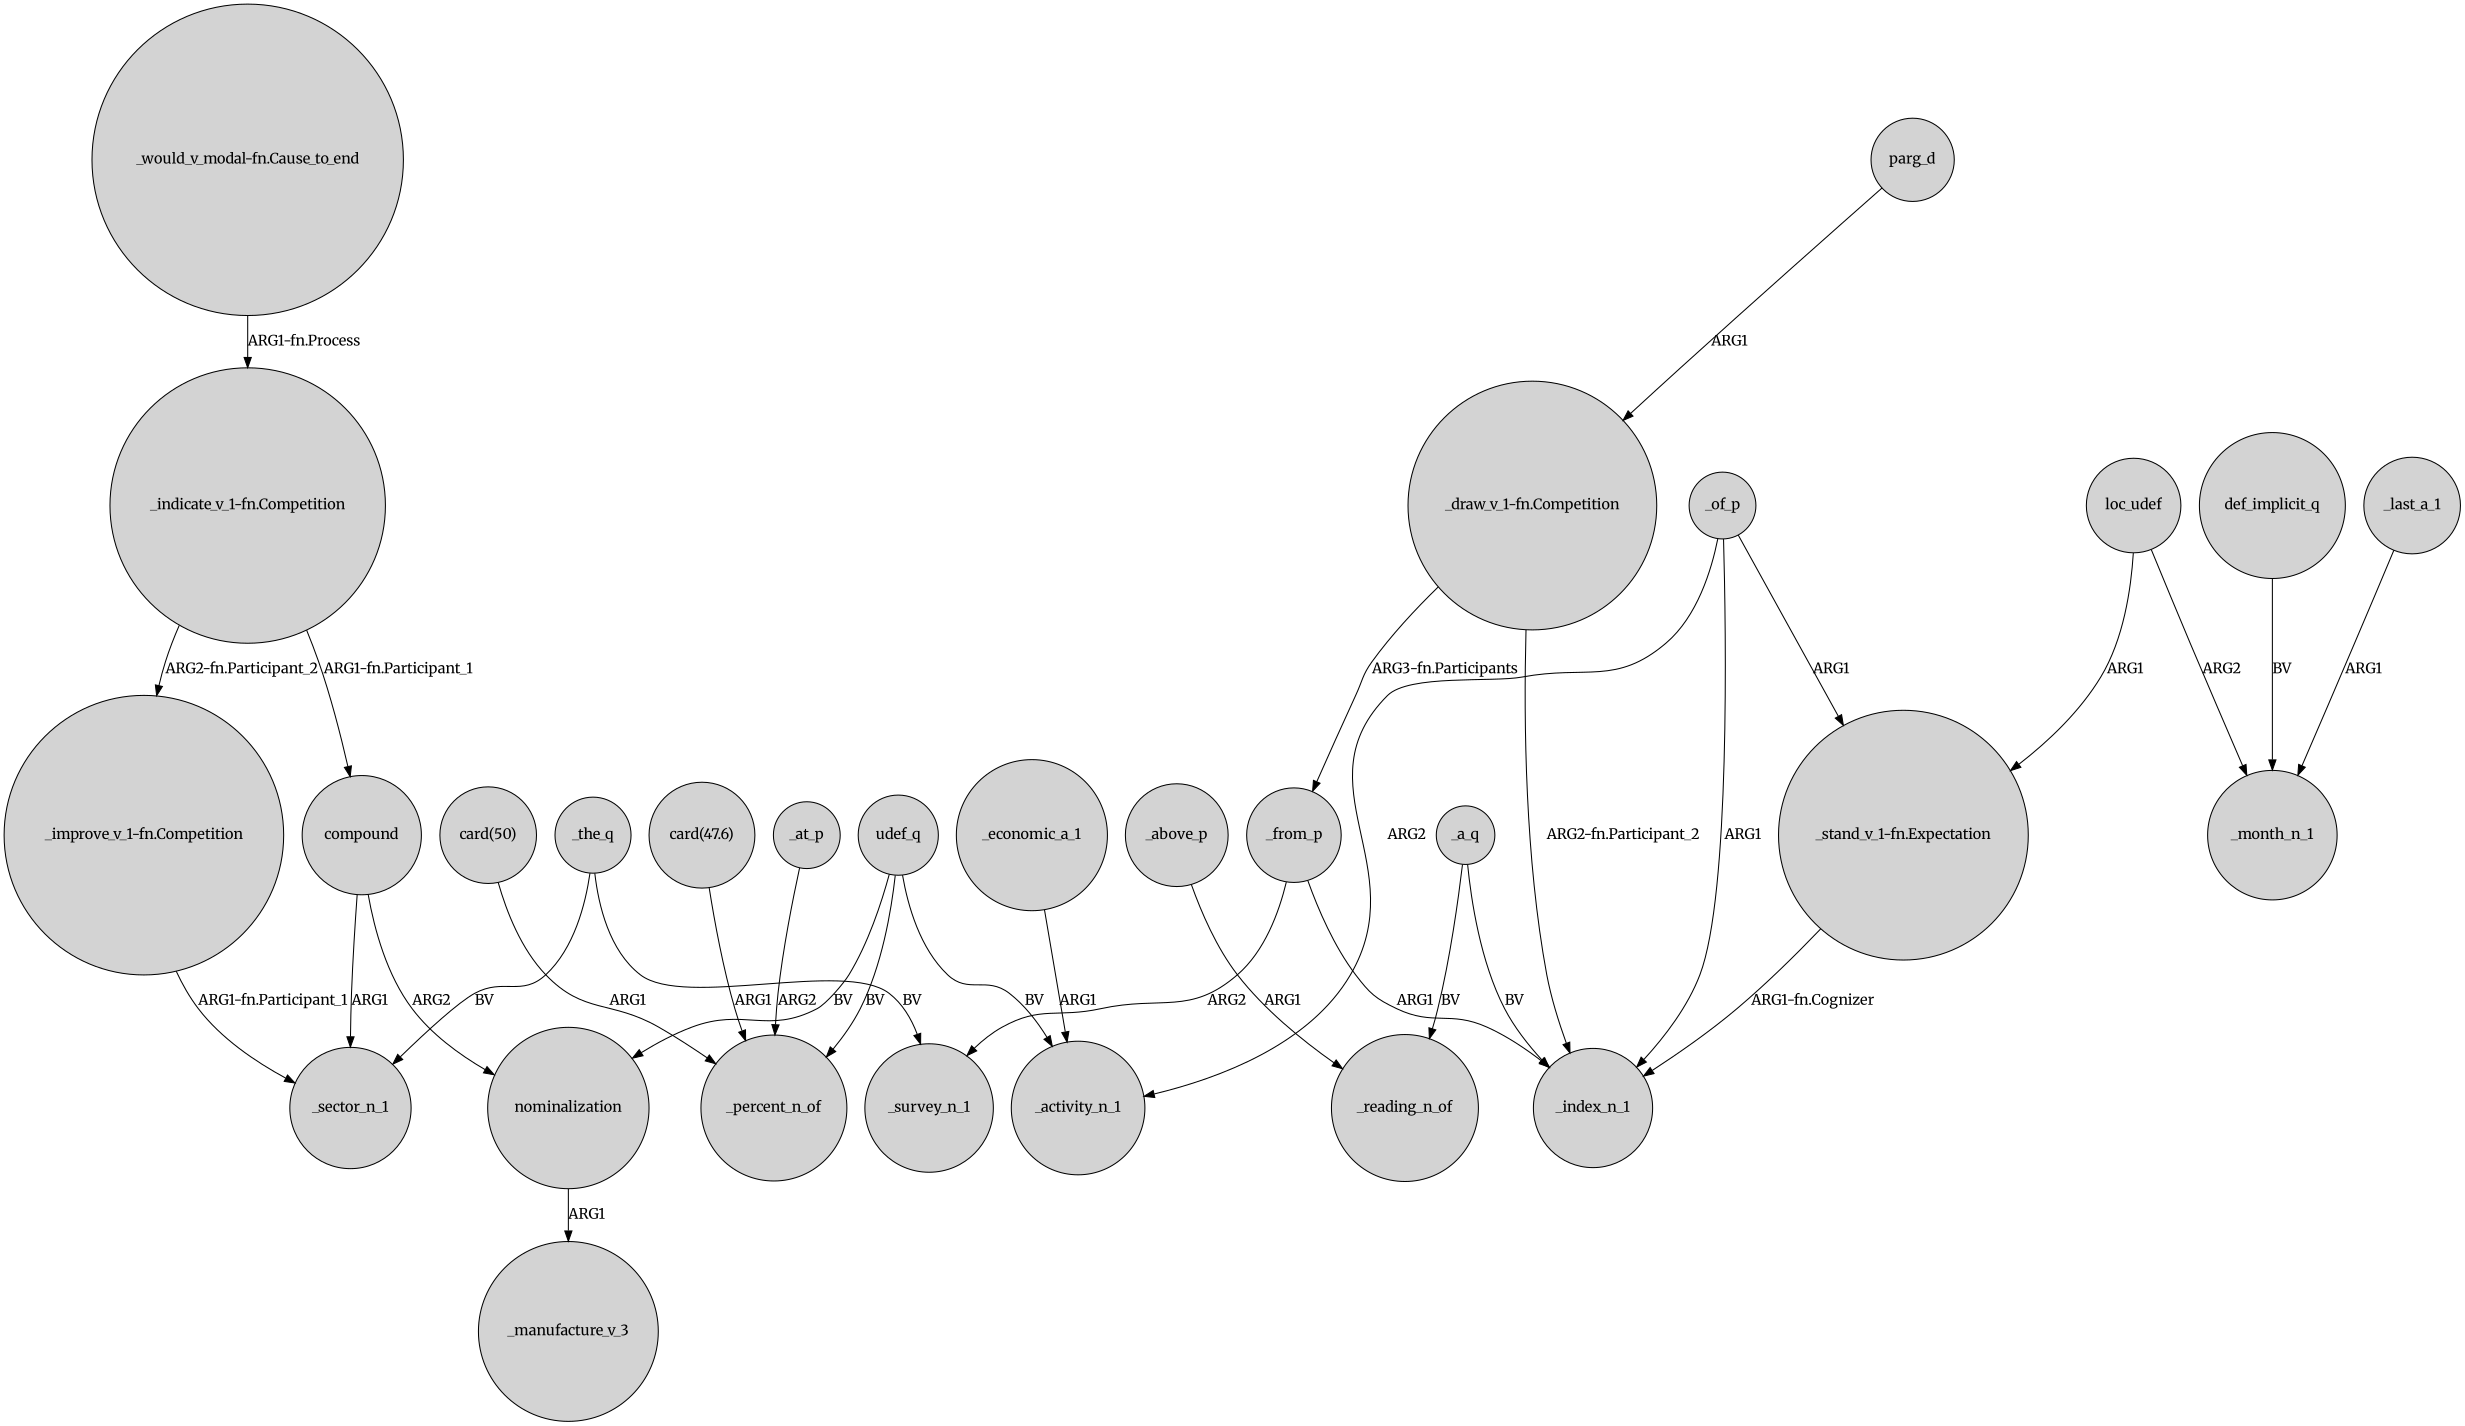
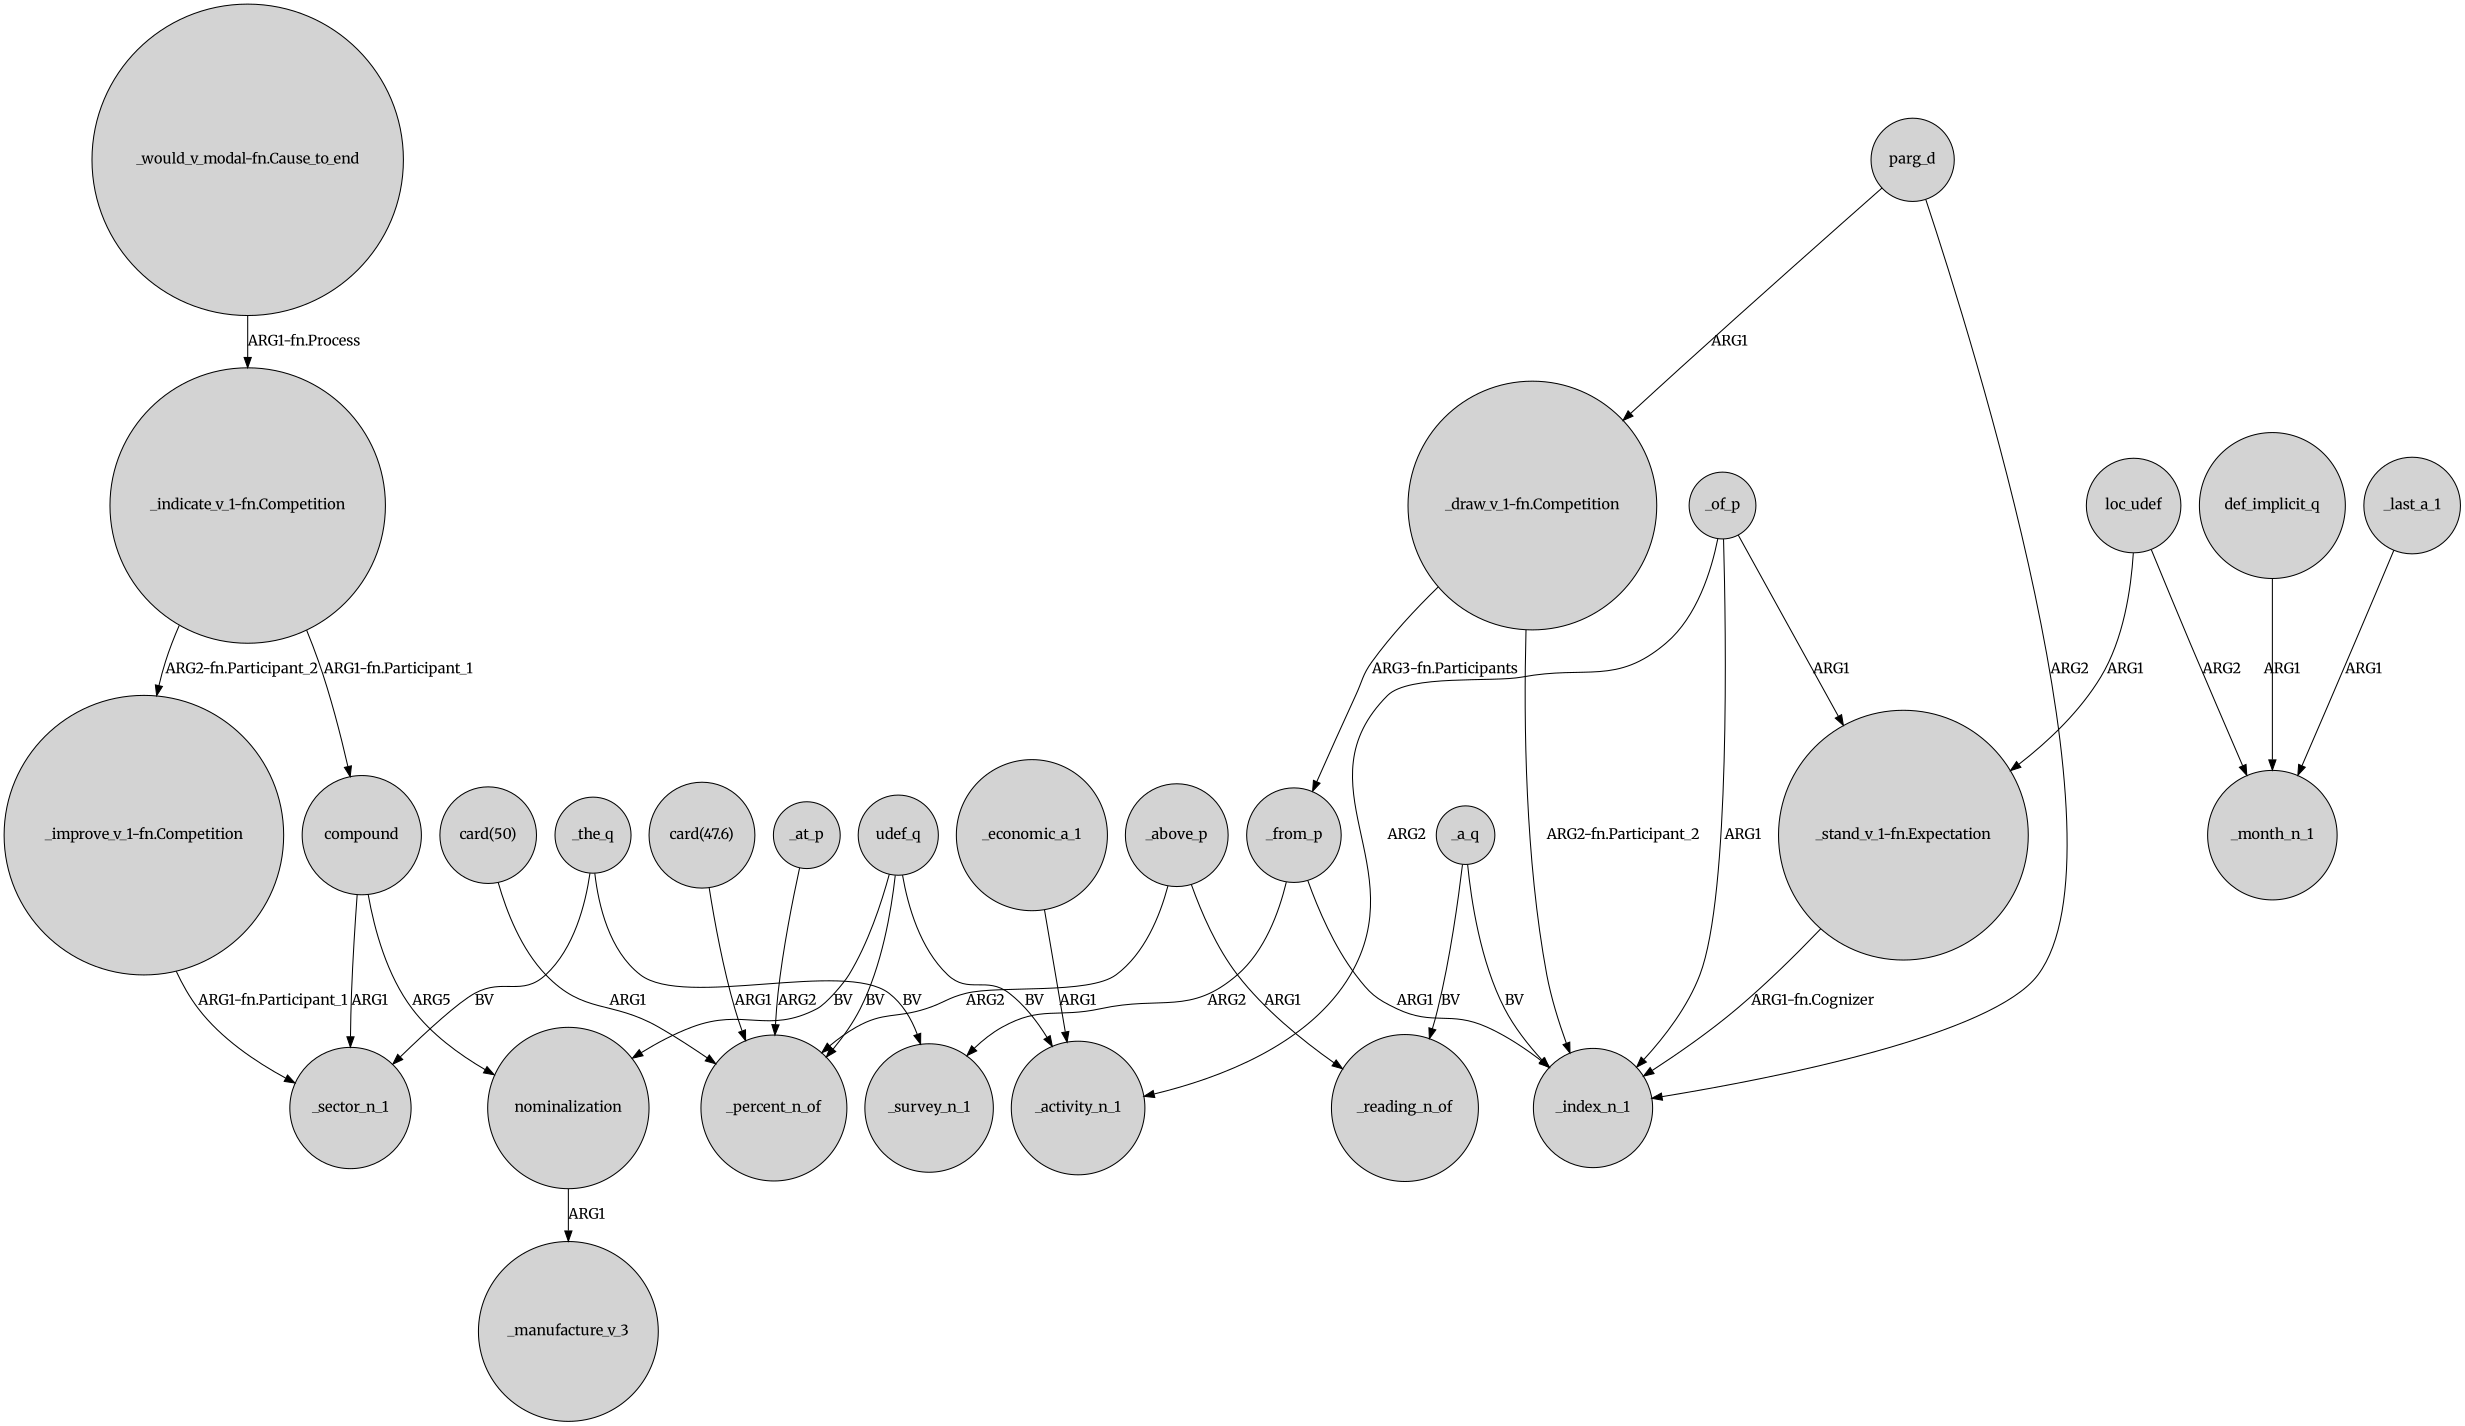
  digraph {
    fontname=Merriweather
    node [fontname=Merriweather shape=circle style=filled]
    edge [fontname=Merriweather]
    _the_q
    _sector_n_1
    _survey_n_1
    def_implicit_q
    _month_n_1
    "_would_v_modal-fn.Cause_to_end"
    "_indicate_v_1-fn.Competition"
    "_improve_v_1-fn.Competition"
    compound
    _at_p
    _percent_n_of
    "_stand_v_1-fn.Expectation"
    _index_n_1
    "_draw_v_1-fn.Competition"
    _from_p
    _last_a_1
    _of_p
    _activity_n_1
    _a_q
    _reading_n_of
    parg_d
    udef_q
    nominalization
    n24 [label=_manufacture_v_3]
    n25 [label=loc_udef]
    _economic_a_1
    _above_p
    "card(50)"
    "card(47.6)"
    _the_q -> _sector_n_1 [label=BV]
    _the_q -> _survey_n_1 [label=BV]
-   def_implicit_q -> _month_n_1 [label=BV]
+   def_implicit_q -> _month_n_1 [label=ARG1]
    "_would_v_modal-fn.Cause_to_end" -> "_indicate_v_1-fn.Competition" [label="ARG1-fn.Process"]
    "_indicate_v_1-fn.Competition" -> "_improve_v_1-fn.Competition" [label="ARG2-fn.Participant_2"]
    "_indicate_v_1-fn.Competition" -> compound [label="ARG1-fn.Participant_1"]
    "_improve_v_1-fn.Competition" -> _sector_n_1 [label="ARG1-fn.Participant_1"]
    compound -> _sector_n_1 [label=ARG1]
-   compound -> nominalization [label=ARG2]
+   compound -> nominalization [label=ARG5]
    _at_p -> _percent_n_of [label=ARG2]
    "_stand_v_1-fn.Expectation" -> _index_n_1 [label="ARG1-fn.Cognizer"]
    "_draw_v_1-fn.Competition" -> _index_n_1 [label="ARG2-fn.Participant_2"]
    "_draw_v_1-fn.Competition" -> _from_p [label="ARG3-fn.Participants"]
    _from_p -> _survey_n_1 [label=ARG2]
    _from_p -> _index_n_1 [label=ARG1]
    _last_a_1 -> _month_n_1 [label=ARG1]
    _of_p -> "_stand_v_1-fn.Expectation" [label=ARG1]
    _of_p -> _index_n_1 [label=ARG1]
    _of_p -> _activity_n_1 [label=ARG2]
    _a_q -> _index_n_1 [label=BV]
    _a_q -> _reading_n_of [label=BV]
+   parg_d -> _index_n_1 [label=ARG2]
    parg_d -> "_draw_v_1-fn.Competition" [label=ARG1]
    udef_q -> _percent_n_of [label=BV]
    udef_q -> _activity_n_1 [label=BV]
    udef_q -> nominalization [label=BV]
    nominalization -> n24 [label=ARG1]
    n25 -> _month_n_1 [label=ARG2]
    n25 -> "_stand_v_1-fn.Expectation" [label=ARG1]
    _economic_a_1 -> _activity_n_1 [label=ARG1]
+   _above_p -> _percent_n_of [label=ARG2]
    _above_p -> _reading_n_of [label=ARG1]
    "card(50)" -> _percent_n_of [label=ARG1]
    "card(47.6)" -> _percent_n_of [label=ARG1]
  }
